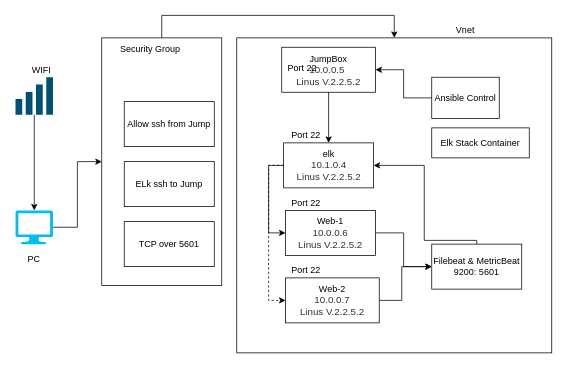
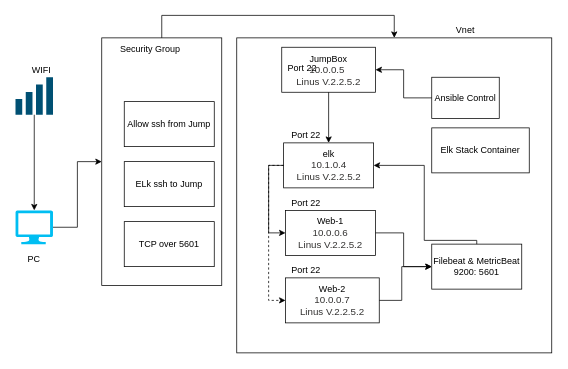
  <mxCell id="0" />
  <mxCell id="1" parent="0" />
  <mxCell id="2" value="" style="whiteSpace=wrap;html=1;aspect=fixed;fillColor=none;" parent="1" vertex="1"><mxGeometry x="315" y="50" width="420" height="420" as="geometry" /></mxCell>
  <mxCell id="3" value="Vnet" style="text;html=1;strokeColor=none;fillColor=none;align=center;verticalAlign=middle;whiteSpace=wrap;rounded=0;" parent="1" vertex="1"><mxGeometry x="600" y="30" width="40" height="20" as="geometry" /></mxCell>
  <mxCell id="4" style="edgeStyle=orthogonalEdgeStyle;rounded=0;orthogonalLoop=1;jettySize=auto;html=1;exitX=0.5;exitY=1;exitDx=0;exitDy=0;" edge="1" parent="1" source="5" target="8"><mxGeometry relative="1" as="geometry" /></mxCell>
  <mxCell id="5" value="JumpBox&lt;br&gt;&lt;span style=&quot;color: rgb(50 , 49 , 48) ; font-family: &amp;#34;az_ea_font&amp;#34; , &amp;#34;segoe ui&amp;#34; , &amp;#34;az_font&amp;#34; , , , &amp;#34;blinkmacsystemfont&amp;#34; , &amp;#34;roboto&amp;#34; , &amp;#34;oxygen&amp;#34; , &amp;#34;ubuntu&amp;#34; , &amp;#34;cantarell&amp;#34; , &amp;#34;open sans&amp;#34; , &amp;#34;helvetica neue&amp;#34; , sans-serif ; font-size: 13px ; background-color: rgb(255 , 255 , 255)&quot;&gt;10.0.0.5&amp;nbsp;&lt;br&gt;Linus V.2.2.5.2&lt;br&gt;&lt;/span&gt;" style="whiteSpace=wrap;html=1;align=center;treeFolding=1;treeMoving=1;newEdgeStyle={&quot;edgeStyle&quot;:&quot;elbowEdgeStyle&quot;,&quot;startArrow&quot;:&quot;none&quot;,&quot;endArrow&quot;:&quot;none&quot;};fillColor=none;" parent="1" vertex="1"><mxGeometry x="375" y="62.5" width="125" height="60" as="geometry" /></mxCell>
  <mxCell id="6" style="edgeStyle=orthogonalEdgeStyle;rounded=0;orthogonalLoop=1;jettySize=auto;html=1;exitX=0;exitY=0.5;exitDx=0;exitDy=0;entryX=0;entryY=0.5;entryDx=0;entryDy=0;dashed=1;" edge="1" parent="1" source="8" target="10"><mxGeometry relative="1" as="geometry" /></mxCell>
  <mxCell id="7" style="edgeStyle=orthogonalEdgeStyle;rounded=0;orthogonalLoop=1;jettySize=auto;html=1;exitX=0;exitY=0.5;exitDx=0;exitDy=0;entryX=0;entryY=0.5;entryDx=0;entryDy=0;" edge="1" parent="1" source="8" target="12"><mxGeometry relative="1" as="geometry" /></mxCell>
  <mxCell id="8" value="elk&lt;br&gt;&lt;span style=&quot;color: rgb(50 , 49 , 48) ; font-family: &amp;#34;az_ea_font&amp;#34; , &amp;#34;segoe ui&amp;#34; , &amp;#34;az_font&amp;#34; , , , &amp;#34;blinkmacsystemfont&amp;#34; , &amp;#34;roboto&amp;#34; , &amp;#34;oxygen&amp;#34; , &amp;#34;ubuntu&amp;#34; , &amp;#34;cantarell&amp;#34; , &amp;#34;open sans&amp;#34; , &amp;#34;helvetica neue&amp;#34; , sans-serif ; font-size: 13px ; background-color: rgb(255 , 255 , 255)&quot;&gt;10.1.0.4&lt;br&gt;&lt;/span&gt;&lt;span style=&quot;color: rgb(50 , 49 , 48) ; font-size: 13px ; background-color: rgb(255 , 255 , 255)&quot;&gt;Linus V.2.2.5.2&lt;/span&gt;&lt;span style=&quot;color: rgb(50 , 49 , 48) ; font-family: &amp;#34;az_ea_font&amp;#34; , &amp;#34;segoe ui&amp;#34; , &amp;#34;az_font&amp;#34; , , , &amp;#34;blinkmacsystemfont&amp;#34; , &amp;#34;roboto&amp;#34; , &amp;#34;oxygen&amp;#34; , &amp;#34;ubuntu&amp;#34; , &amp;#34;cantarell&amp;#34; , &amp;#34;open sans&amp;#34; , &amp;#34;helvetica neue&amp;#34; , sans-serif ; font-size: 13px ; background-color: rgb(255 , 255 , 255)&quot;&gt;&lt;br&gt;&lt;/span&gt;" style="whiteSpace=wrap;html=1;align=center;treeFolding=1;treeMoving=1;newEdgeStyle={&quot;edgeStyle&quot;:&quot;elbowEdgeStyle&quot;,&quot;startArrow&quot;:&quot;none&quot;,&quot;endArrow&quot;:&quot;none&quot;};fillColor=none;" parent="1" vertex="1"><mxGeometry x="377.5" y="190" width="120" height="60" as="geometry" /></mxCell>
  <mxCell id="9" style="edgeStyle=orthogonalEdgeStyle;rounded=0;orthogonalLoop=1;jettySize=auto;html=1;" edge="1" parent="1" source="10" target="21"><mxGeometry relative="1" as="geometry"><Array as="points"><mxPoint x="535" y="400" /><mxPoint x="535" y="355" /></Array></mxGeometry></mxCell>
  <mxCell id="10" value="Web-2&lt;br&gt;&lt;span style=&quot;color: rgb(50 , 49 , 48) ; font-family: &amp;#34;az_ea_font&amp;#34; , &amp;#34;segoe ui&amp;#34; , &amp;#34;az_font&amp;#34; , , , &amp;#34;blinkmacsystemfont&amp;#34; , &amp;#34;roboto&amp;#34; , &amp;#34;oxygen&amp;#34; , &amp;#34;ubuntu&amp;#34; , &amp;#34;cantarell&amp;#34; , &amp;#34;open sans&amp;#34; , &amp;#34;helvetica neue&amp;#34; , sans-serif ; font-size: 13px ; background-color: rgb(255 , 255 , 255)&quot;&gt;10.0.0.7&lt;br&gt;&lt;/span&gt;&lt;span style=&quot;color: rgb(50 , 49 , 48) ; font-size: 13px ; background-color: rgb(255 , 255 , 255)&quot;&gt;Linus V.2.2.5.2&lt;/span&gt;&lt;span style=&quot;color: rgb(50 , 49 , 48) ; font-family: &amp;#34;az_ea_font&amp;#34; , &amp;#34;segoe ui&amp;#34; , &amp;#34;az_font&amp;#34; , , , &amp;#34;blinkmacsystemfont&amp;#34; , &amp;#34;roboto&amp;#34; , &amp;#34;oxygen&amp;#34; , &amp;#34;ubuntu&amp;#34; , &amp;#34;cantarell&amp;#34; , &amp;#34;open sans&amp;#34; , &amp;#34;helvetica neue&amp;#34; , sans-serif ; font-size: 13px ; background-color: rgb(255 , 255 , 255)&quot;&gt;&lt;br&gt;&lt;/span&gt;" style="whiteSpace=wrap;html=1;align=center;treeFolding=1;treeMoving=1;newEdgeStyle={&quot;edgeStyle&quot;:&quot;elbowEdgeStyle&quot;,&quot;startArrow&quot;:&quot;none&quot;,&quot;endArrow&quot;:&quot;none&quot;};fillColor=none;" parent="1" vertex="1"><mxGeometry x="380" y="370" width="125" height="60" as="geometry" /></mxCell>
  <mxCell id="11" style="edgeStyle=orthogonalEdgeStyle;rounded=0;orthogonalLoop=1;jettySize=auto;html=1;exitX=1;exitY=0.5;exitDx=0;exitDy=0;entryX=0;entryY=0.5;entryDx=0;entryDy=0;" edge="1" parent="1" source="12" target="21"><mxGeometry relative="1" as="geometry" /></mxCell>
  <mxCell id="12" value="Web-1&lt;br&gt;&lt;span style=&quot;color: rgb(50 , 49 , 48) ; font-family: &amp;#34;az_ea_font&amp;#34; , &amp;#34;segoe ui&amp;#34; , &amp;#34;az_font&amp;#34; , , , &amp;#34;blinkmacsystemfont&amp;#34; , &amp;#34;roboto&amp;#34; , &amp;#34;oxygen&amp;#34; , &amp;#34;ubuntu&amp;#34; , &amp;#34;cantarell&amp;#34; , &amp;#34;open sans&amp;#34; , &amp;#34;helvetica neue&amp;#34; , sans-serif ; font-size: 13px ; background-color: rgb(255 , 255 , 255)&quot;&gt;10.0.0.6&lt;br&gt;&lt;/span&gt;&lt;span style=&quot;color: rgb(50 , 49 , 48) ; font-size: 13px ; background-color: rgb(255 , 255 , 255)&quot;&gt;Linus V.2.2.5.2&lt;/span&gt;&lt;span style=&quot;color: rgb(50 , 49 , 48) ; font-family: &amp;#34;az_ea_font&amp;#34; , &amp;#34;segoe ui&amp;#34; , &amp;#34;az_font&amp;#34; , , , &amp;#34;blinkmacsystemfont&amp;#34; , &amp;#34;roboto&amp;#34; , &amp;#34;oxygen&amp;#34; , &amp;#34;ubuntu&amp;#34; , &amp;#34;cantarell&amp;#34; , &amp;#34;open sans&amp;#34; , &amp;#34;helvetica neue&amp;#34; , sans-serif ; font-size: 13px ; background-color: rgb(255 , 255 , 255)&quot;&gt;&lt;br&gt;&lt;/span&gt;" style="whiteSpace=wrap;html=1;align=center;treeFolding=1;treeMoving=1;newEdgeStyle={&quot;edgeStyle&quot;:&quot;elbowEdgeStyle&quot;,&quot;startArrow&quot;:&quot;none&quot;,&quot;endArrow&quot;:&quot;none&quot;};fillColor=none;" parent="1" vertex="1"><mxGeometry x="380" y="280" width="120" height="60" as="geometry" /></mxCell>
  <mxCell id="13" value="" style="edgeStyle=orthogonalEdgeStyle;rounded=0;orthogonalLoop=1;jettySize=auto;html=1;" parent="1" source="14" target="5" edge="1"><mxGeometry relative="1" as="geometry" /></mxCell>
  <mxCell id="14" value="Ansible Control" style="whiteSpace=wrap;html=1;align=center;verticalAlign=middle;treeFolding=1;treeMoving=1;newEdgeStyle={&quot;edgeStyle&quot;:&quot;elbowEdgeStyle&quot;,&quot;startArrow&quot;:&quot;none&quot;,&quot;endArrow&quot;:&quot;none&quot;};fillColor=none;" parent="1" vertex="1"><mxGeometry x="575" y="102.5" width="90" height="55" as="geometry" /></mxCell>
- <mxCell id="15" value="Elk Stack Container" style="rounded=0;whiteSpace=wrap;html=1;fillColor=none;" parent="1" vertex="1"><mxGeometry x="575" y="170" width="130" height="40" as="geometry" /></mxCell>
+ <mxCell id="15" value="Elk Stack Container" style="rounded=0;whiteSpace=wrap;html=1;fillColor=none;" parent="1" vertex="1"><mxGeometry x="575" y="170" width="130" height="60" as="geometry" /></mxCell>
  <mxCell id="16" value="Security Group" style="text;html=1;strokeColor=none;fillColor=none;align=center;verticalAlign=middle;whiteSpace=wrap;rounded=0;" parent="1" vertex="1"><mxGeometry x="145" y="55" width="110" height="20" as="geometry" /></mxCell>
  <mxCell id="17" value="Allow ssh from Jump" style="rounded=0;whiteSpace=wrap;html=1;fillColor=none;" parent="1" vertex="1"><mxGeometry x="165" y="135" width="120" height="60" as="geometry" /></mxCell>
  <mxCell id="18" value="ELk ssh to Jump" style="rounded=0;whiteSpace=wrap;html=1;fillColor=none;" parent="1" vertex="1"><mxGeometry x="165" y="215" width="120" height="60" as="geometry" /></mxCell>
  <mxCell id="19" value="TCP over 5601" style="rounded=0;whiteSpace=wrap;html=1;fillColor=none;" parent="1" vertex="1"><mxGeometry x="165" y="295" width="120" height="60" as="geometry" /></mxCell>
  <mxCell id="20" style="edgeStyle=orthogonalEdgeStyle;rounded=0;orthogonalLoop=1;jettySize=auto;html=1;entryX=1;entryY=0.5;entryDx=0;entryDy=0;" edge="1" parent="1" source="21" target="8"><mxGeometry relative="1" as="geometry"><Array as="points"><mxPoint x="635" y="320" /><mxPoint x="565" y="320" /><mxPoint x="565" y="220" /></Array></mxGeometry></mxCell>
  <mxCell id="21" value="Filebeat &amp;amp; MetricBeat&lt;br&gt;9200: 5601" style="rounded=0;whiteSpace=wrap;html=1;fillColor=none;" parent="1" vertex="1"><mxGeometry x="575" y="325" width="120" height="60" as="geometry" /></mxCell>
  <mxCell id="22" value="" style="edgeStyle=orthogonalEdgeStyle;rounded=0;orthogonalLoop=1;jettySize=auto;html=1;" parent="1" source="23" target="25" edge="1"><mxGeometry relative="1" as="geometry" /></mxCell>
  <mxCell id="23" value="" style="points=[[0,0.58,0],[0.09,0.58,0],[0.36,0.39,0],[0.64,0.195,0],[0.91,0,0],[1,0,0],[1,0.25,0],[1,0.5,0],[1,0.75,0],[1,1,0],[0,1,0],[0.09,1,0],[0.36,1,0],[0.64,1,0],[0.91,1,0],[0,0.79,0]];verticalLabelPosition=bottom;html=1;verticalAlign=top;aspect=fixed;align=center;pointerEvents=1;shape=mxgraph.cisco19.wifi_indicator;fillColor=#005073;strokeColor=none;" parent="1" vertex="1"><mxGeometry x="20" y="102.5" width="50" height="50" as="geometry" /></mxCell>
  <mxCell id="24" style="edgeStyle=orthogonalEdgeStyle;rounded=0;orthogonalLoop=1;jettySize=auto;html=1;" parent="1" source="25" target="27" edge="1"><mxGeometry relative="1" as="geometry" /></mxCell>
  <mxCell id="25" value="" style="verticalLabelPosition=bottom;html=1;verticalAlign=top;align=center;strokeColor=none;fillColor=#00BEF2;shape=mxgraph.azure.computer;pointerEvents=1;" parent="1" vertex="1"><mxGeometry x="20" y="280" width="50" height="45" as="geometry" /></mxCell>
  <mxCell id="26" style="edgeStyle=orthogonalEdgeStyle;rounded=0;orthogonalLoop=1;jettySize=auto;html=1;exitX=0.5;exitY=0;exitDx=0;exitDy=0;entryX=0.5;entryY=0;entryDx=0;entryDy=0;" parent="1" source="27" target="2" edge="1"><mxGeometry relative="1" as="geometry"><Array as="points"><mxPoint x="215" y="20" /><mxPoint x="525" y="20" /></Array></mxGeometry></mxCell>
  <mxCell id="27" value="" style="rounded=0;whiteSpace=wrap;html=1;fillColor=none;" parent="1" vertex="1"><mxGeometry x="135" y="50" width="160" height="330" as="geometry" /></mxCell>
  <mxCell id="28" value="WIFI" style="text;html=1;strokeColor=none;fillColor=none;align=center;verticalAlign=middle;whiteSpace=wrap;rounded=0;" parent="1" vertex="1"><mxGeometry x="35" y="82.5" width="40" height="20" as="geometry" /></mxCell>
  <mxCell id="29" value="PC" style="text;html=1;strokeColor=none;fillColor=none;align=center;verticalAlign=middle;whiteSpace=wrap;rounded=0;" parent="1" vertex="1"><mxGeometry x="25" y="335" width="40" height="20" as="geometry" /></mxCell>
  <mxCell id="30" value="Port 22" style="text;html=1;strokeColor=none;fillColor=none;align=center;verticalAlign=middle;whiteSpace=wrap;rounded=0;" parent="1" vertex="1"><mxGeometry x="375" y="80" width="55" height="20" as="geometry" /></mxCell>
  <mxCell id="31" value="Port 22" style="text;html=1;strokeColor=none;fillColor=none;align=center;verticalAlign=middle;whiteSpace=wrap;rounded=0;" parent="1" vertex="1"><mxGeometry x="380" y="170" width="55" height="20" as="geometry" /></mxCell>
  <mxCell id="32" value="Port 22" style="text;html=1;strokeColor=none;fillColor=none;align=center;verticalAlign=middle;whiteSpace=wrap;rounded=0;" parent="1" vertex="1"><mxGeometry x="380" y="260" width="55" height="20" as="geometry" /></mxCell>
  <mxCell id="33" value="Port 22" style="text;html=1;strokeColor=none;fillColor=none;align=center;verticalAlign=middle;whiteSpace=wrap;rounded=0;" parent="1" vertex="1"><mxGeometry x="380" y="350" width="55" height="20" as="geometry" /></mxCell>
